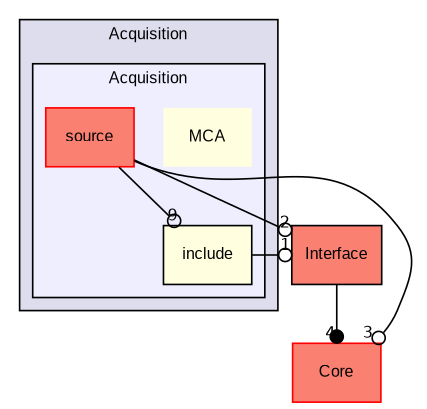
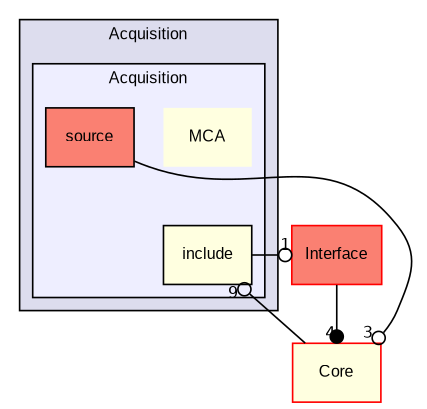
  digraph {
    compound=true
    fontname="Liberation Sans"
    node [fontname="Liberation Sans" fontsize=10 shape=box style=filled fillcolor=lightyellow color=black]
    edge [labeldistance=1.5 labelfontname=Helvetica labelfontsize=10 arrowhead=odot fontname="Liberation Sans"]
    n1 [label=MCA shape=plaintext color=""]
    n2 [label=include]
-   n3 [color=red fillcolor=salmon label=source]
-   n4 [fillcolor=salmon label=Interface]
-   n5 [color=red fillcolor=salmon label=Core]
+   n3 [fillcolor=salmon label=source]
+   n4 [color=red fillcolor=salmon label=Interface]
+   n5 [color=red label=Core]
    subgraph cluster_1 {
      bgcolor="#ddddee"
      fontsize=10
      label=Acquisition
      pencolor=black
      subgraph cluster_2 {
        bgcolor="#eeeeff"
        fontsize=10
        pencolor=black
        n1
        n2
        n3
      }
    }
    n2 -> n4 [headlabel=1]
-   n3 -> n2 [headlabel=9]
-   n3 -> n4 [headlabel=2]
+   n5 -> n2 [headlabel=9]
    n3 -> n5 [headlabel=3]
    n4 -> n5 [headlabel=4 arrowhead=dot]
  }
